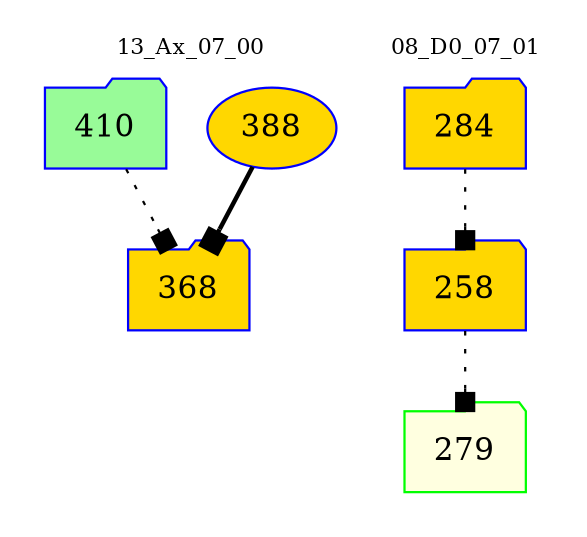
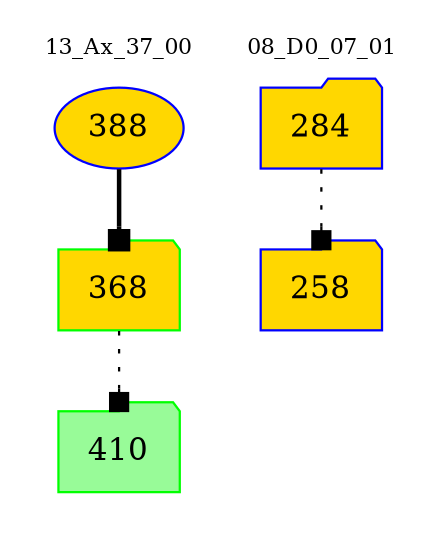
  digraph {
    fontname="DejaVu Serif"
    node [color=blue fillcolor=gold fontname="DejaVu Serif" shape=folder style=filled]
    edge [arrowhead=box color=black fontname="DejaVu Serif" style=dotted]
    n1 [label=388 shape=ellipse]
-   n2 [label=368]
-   n3 [fillcolor=palegreen label=410]
+   n2 [color=green label=368]
+   n3 [color=green fillcolor=palegreen label=410]
    n4 [label=284]
    n5 [label=258]
-   n6 [color=green fillcolor=lightyellow label=279]
    subgraph cluster_1 {
      color=white
      fontsize=10
-     label="13_Ax_07_00"
+     label="13_Ax_37_00"
      n1
      n2
      n3
    }
    subgraph cluster_2 {
      color=white
      fontsize=10
      label="08_D0_07_01"
      n4
      n5
-     n6
    }
    n1 -> n2 [style=bold]
-   n3 -> n2
+   n2 -> n3
    n4 -> n5
-   n5 -> n6
  }
